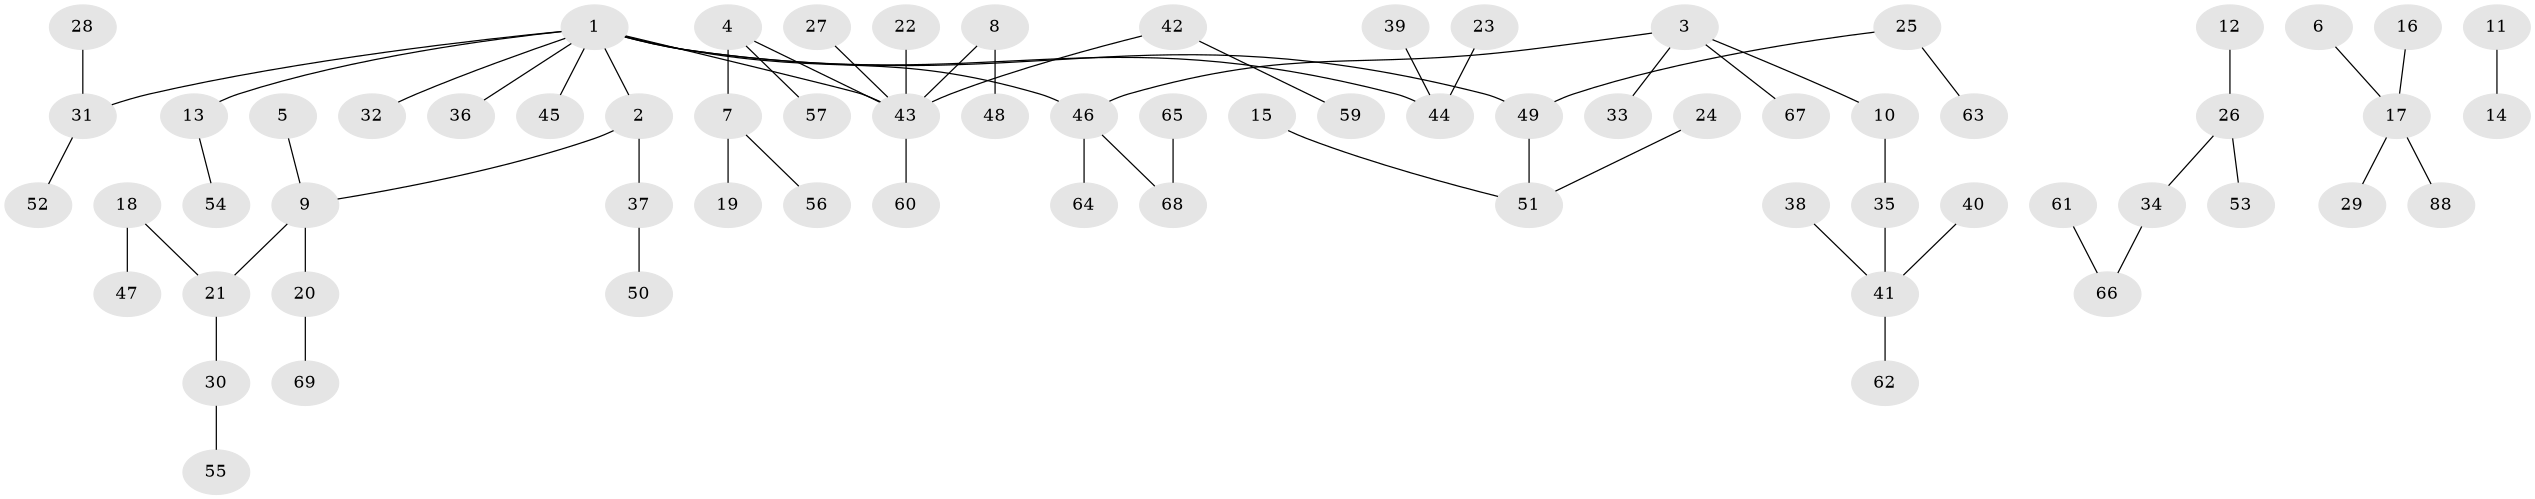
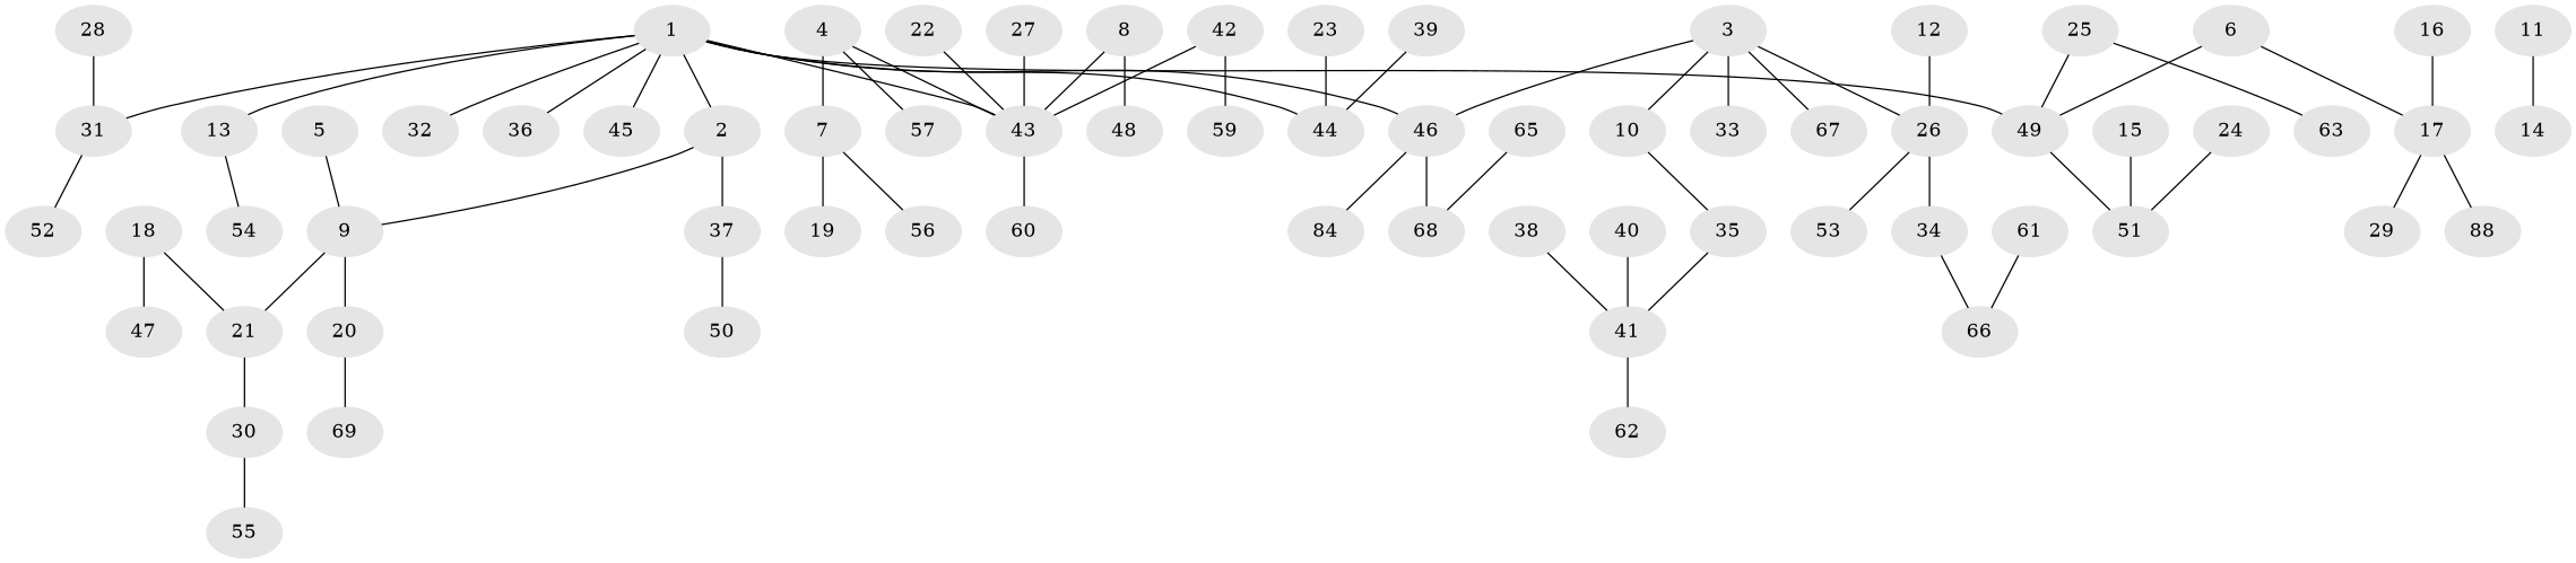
  graph {
    node [color=gray90 style=filled]
    edge [weight=1.0]
    1
    2
    13
    31
    32
    36
    43
    44
    45
    46
    49
    9
    37
    54
    52
    60
-   64
+   64 [label=84]
    68
    51
    20
    21
    50
    3
    10
    26
    33
    67
    35
    34
    53
    4
    7
    57
    19
    56
    5
    6
    17
    29
    n40 [label=88]
    8
    48
    69
    30
    11
    14
    41
    12
    15
    16
    18
    47
    55
    22
    23
    24
    25
    63
    66
    27
    28
    62
    38
    39
    40
    42
    59
    61
    65
    1 -- 2
    1 -- 13
    1 -- 31
    1 -- 32
    1 -- 36
    1 -- 43
    1 -- 44
    1 -- 45
    1 -- 46
    1 -- 49
    2 -- 9
    2 -- 37
    13 -- 54
    31 -- 52
    43 -- 60
    46 -- 64
    46 -- 68
    49 -- 51
    9 -- 20
    9 -- 21
    37 -- 50
    20 -- 69
    21 -- 30
    3 -- 46
    3 -- 10
+   3 -- 26
    3 -- 33
    3 -- 67
    10 -- 35
    26 -- 34
    26 -- 53
    35 -- 41
    34 -- 66
    4 -- 43
    4 -- 7
    4 -- 57
    7 -- 19
    7 -- 56
    5 -- 9
+   6 -- 49
    6 -- 17
    17 -- 29
    17 -- n40
    8 -- 43
    8 -- 48
    30 -- 55
    11 -- 14
    41 -- 62
    12 -- 26
    15 -- 51
    16 -- 17
    18 -- 21
    18 -- 47
    22 -- 43
    23 -- 44
    24 -- 51
    25 -- 49
    25 -- 63
    27 -- 43
    28 -- 31
    38 -- 41
    39 -- 44
    40 -- 41
    42 -- 43
    42 -- 59
    61 -- 66
    65 -- 68
  }
